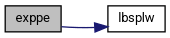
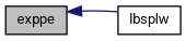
  digraph {
    rankdir=LR
    fontname=Roboto
    node [color=black fontname=Roboto fontsize=10 shape=record style=filled]
    n1 [fillcolor=grey75 fontcolor=black height=0.2 label=exppe width=0.4]
    n2 [fillcolor=white height=0.2 label=lbsplw width=0.4]
-   n1 -> n2 [color=midnightblue fontname=Roboto fontsize=10 labelfontname=Helvetica labelfontsize=10 style=solid]
+   n2 -> n1 [color=midnightblue fontname=Roboto fontsize=10 labelfontname=Helvetica labelfontsize=10 style=solid]
  }
